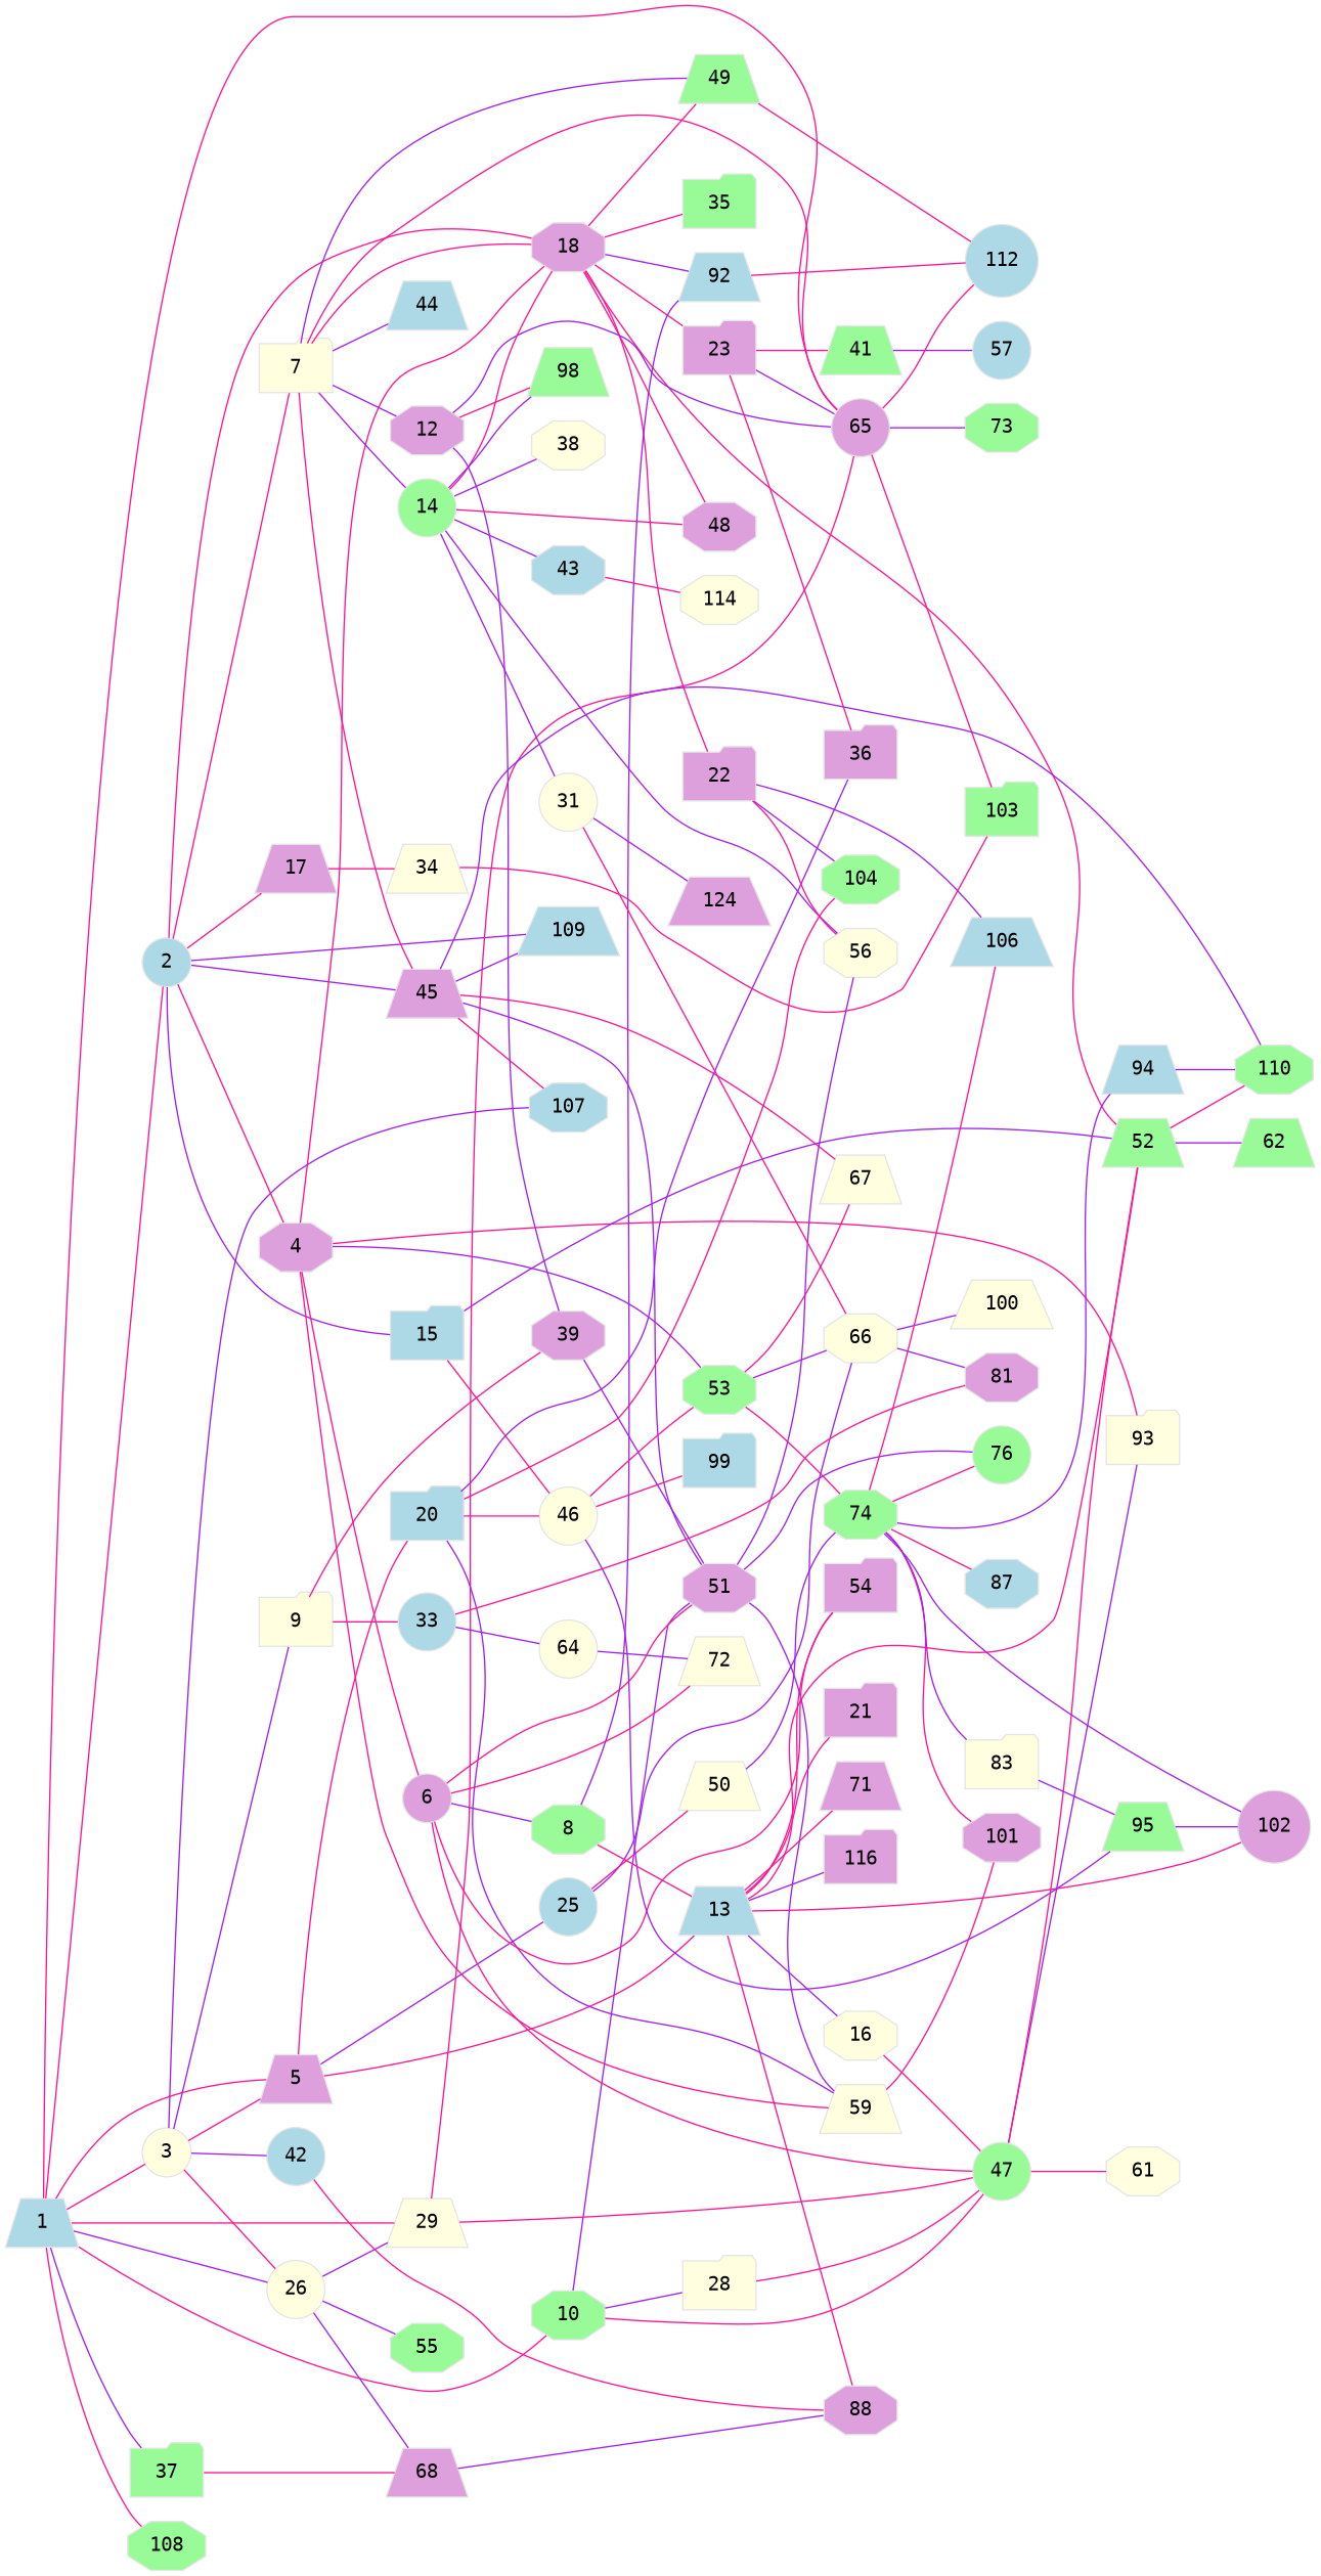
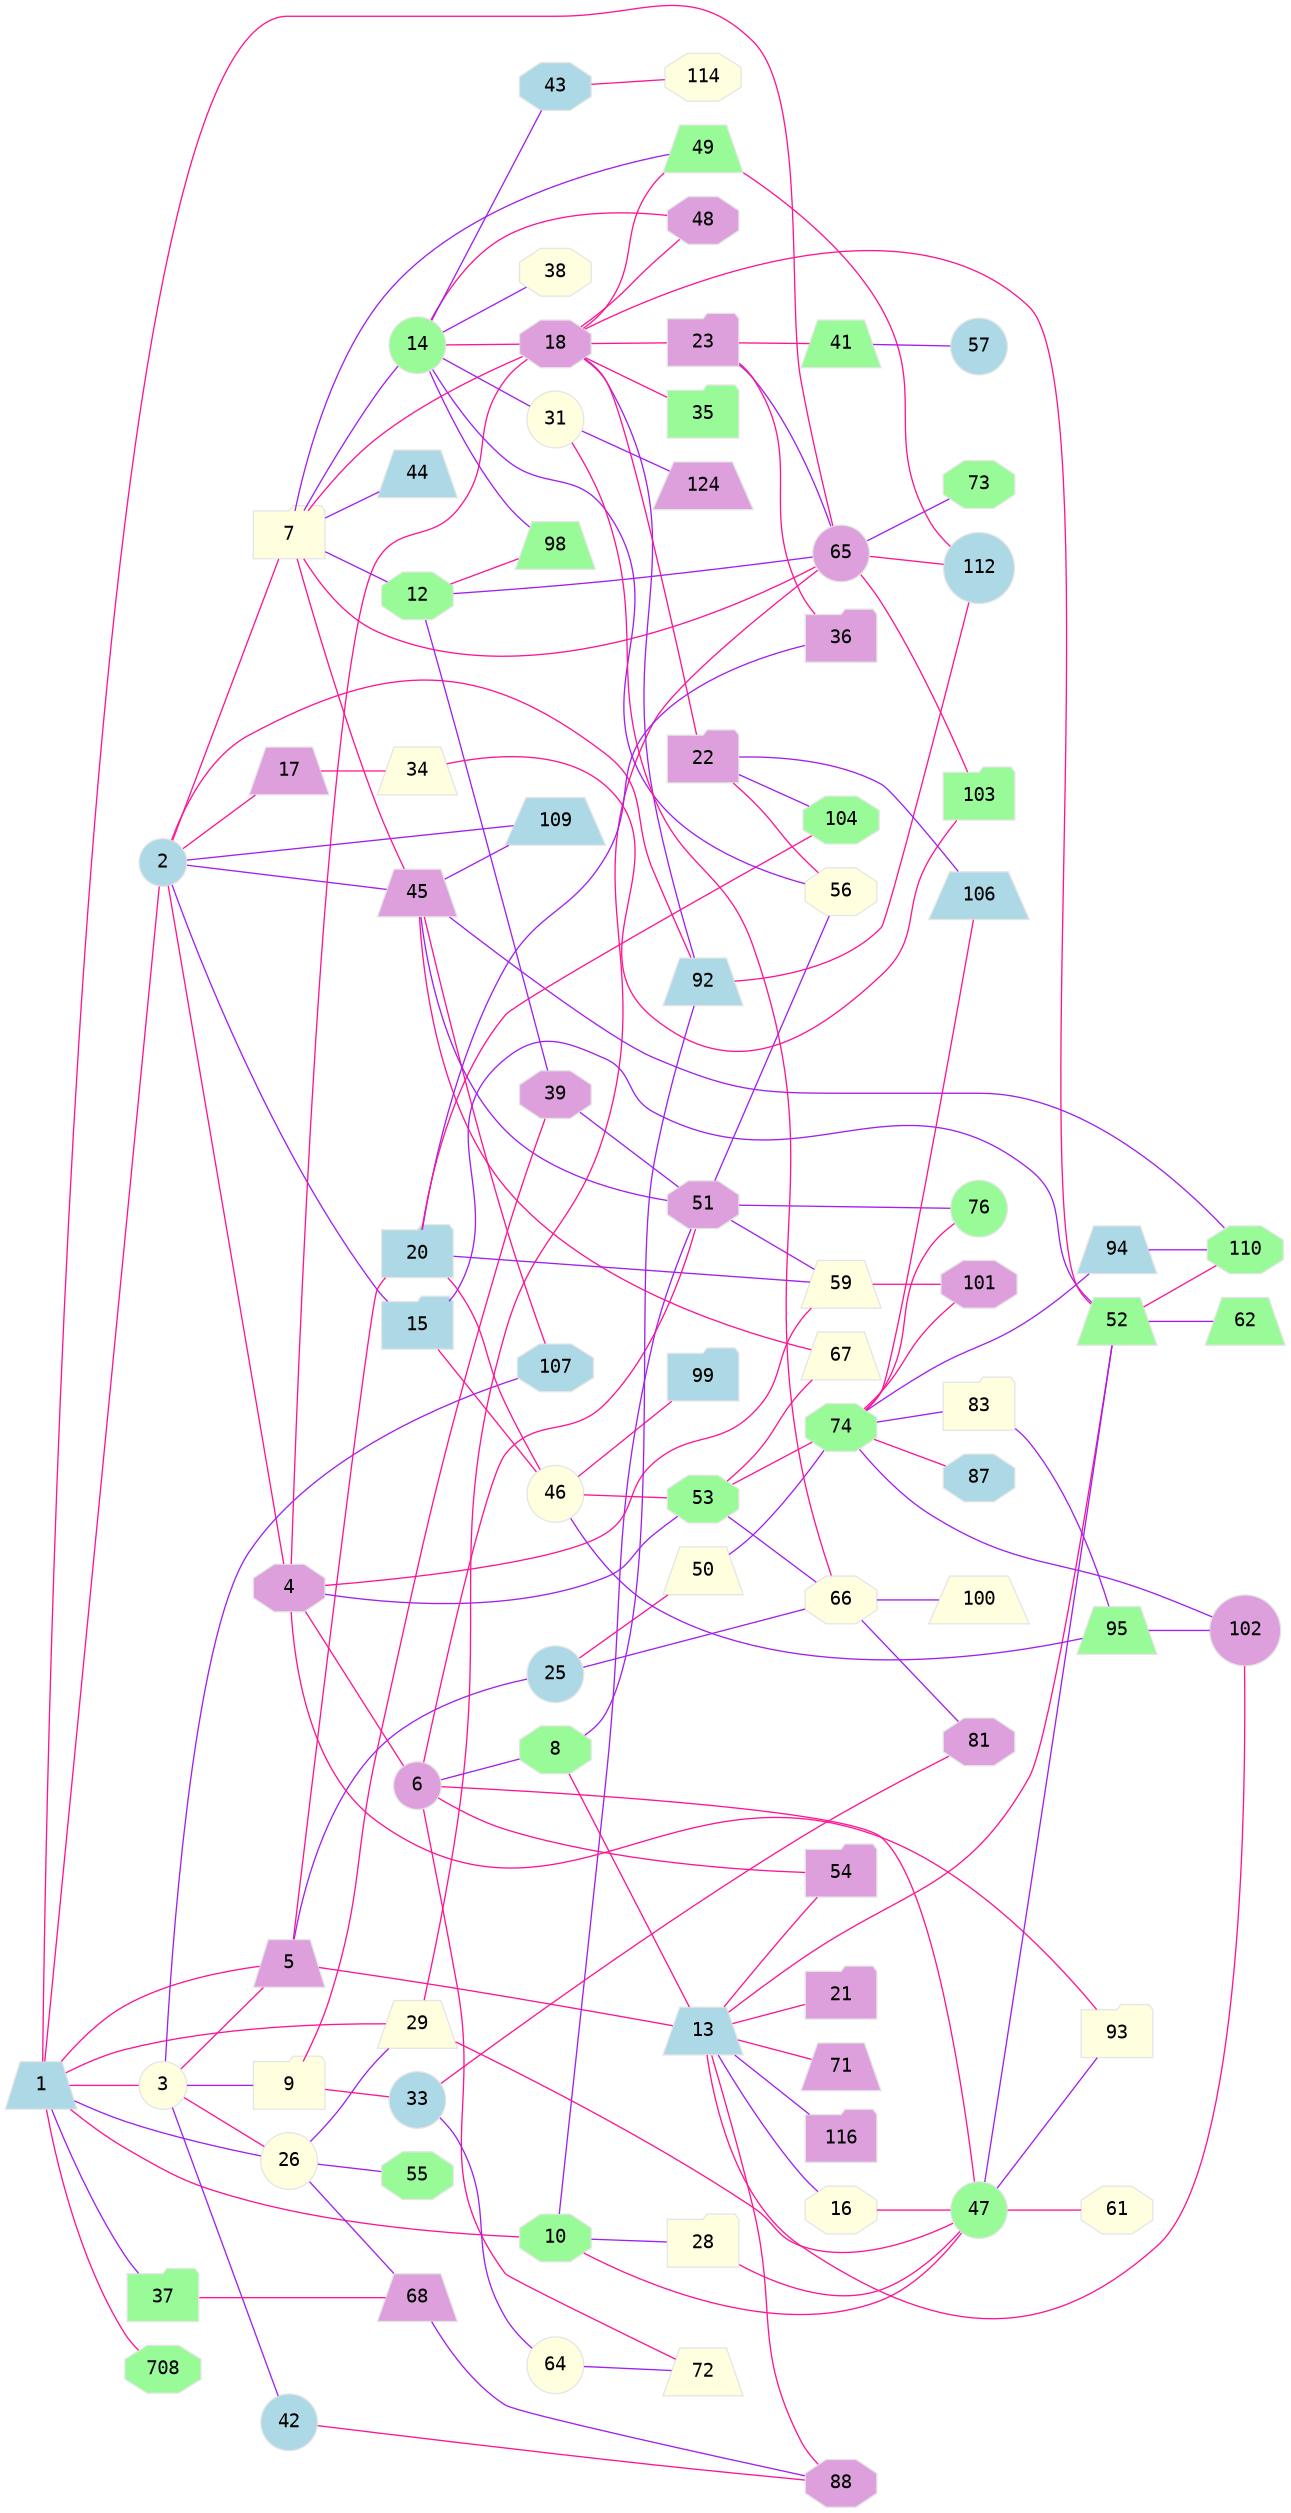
  graph {
    fontname="DejaVu Sans Mono"
    rankdir=LR
    node [color=gray90 fillcolor=plum fontname="DejaVu Sans Mono" shape=octagon style=filled]
    edge [color=deeppink fontname="DejaVu Sans Mono"]
    1 [fillcolor=lightblue shape=trapezium super="+85"]
    2 [fillcolor=lightblue shape=circle]
    3 [fillcolor=lightyellow shape=circle]
    5 [shape=trapezium super="+11"]
    10 [fillcolor=palegreen]
    26 [fillcolor=lightyellow shape=circle]
    29 [fillcolor=lightyellow shape=trapezium super="+96"]
    37 [fillcolor=palegreen shape=folder]
    65 [shape=circle super="+97"]
-   108 [fillcolor=palegreen]
+   108 [fillcolor=palegreen label=708]
    4
    7 [fillcolor=lightyellow shape=folder]
    15 [fillcolor=lightblue shape=folder super="+80"]
    17 [shape=trapezium]
    18 [super="+19+24"]
    45 [shape=trapezium super="+60"]
    109 [fillcolor=lightblue shape=trapezium]
    9 [fillcolor=lightyellow shape=folder super="+120"]
    42 [fillcolor=lightblue shape=circle]
    107 [fillcolor=lightblue]
    13 [fillcolor=lightblue shape=trapezium super="+30+40"]
    20 [fillcolor=lightblue shape=folder]
    25 [fillcolor=lightblue shape=circle super="+27"]
    47 [fillcolor=palegreen shape=circle]
    51 [super="+70"]
    28 [fillcolor=lightyellow shape=folder super="+32"]
    55 [fillcolor=palegreen]
    68 [shape=trapezium super="+79"]
    103 [fillcolor=palegreen shape=folder]
    112 [fillcolor=lightblue shape=circle]
    73 [fillcolor=palegreen]
    6 [shape=circle]
    53 [fillcolor=palegreen]
    59 [fillcolor=lightyellow shape=trapezium super="+90"]
    93 [fillcolor=lightyellow shape=folder]
-   12
+   12 [fillcolor=palegreen]
    14 [fillcolor=palegreen shape=circle]
    44 [fillcolor=lightblue shape=trapezium super="+69"]
    49 [fillcolor=palegreen shape=trapezium]
    52 [fillcolor=palegreen shape=trapezium super="+63+113+119+121"]
    46 [fillcolor=lightyellow shape=circle super="+89"]
    34 [fillcolor=lightyellow shape=trapezium]
    92 [fillcolor=lightblue shape=trapezium super="+111"]
    48
    22 [shape=folder]
    23 [shape=folder super="+122"]
    35 [fillcolor=palegreen shape=folder]
    67 [fillcolor=lightyellow shape=trapezium super="+77"]
    110 [fillcolor=palegreen]
    33 [fillcolor=lightblue shape=circle super="+115"]
    39 [super="+75"]
    88
    8 [fillcolor=palegreen]
    54 [shape=folder]
    72 [fillcolor=lightyellow shape=trapezium]
    66 [fillcolor=lightyellow super="+78"]
    74 [fillcolor=palegreen super="+82"]
    101
    16 [fillcolor=lightyellow]
    21 [shape=folder]
    71 [shape=trapezium]
    102 [shape=circle]
    116 [shape=folder]
    36 [shape=folder]
    104 [fillcolor=palegreen]
    50 [fillcolor=lightyellow shape=trapezium]
    61 [fillcolor=lightyellow]
    56 [fillcolor=lightyellow]
    76 [fillcolor=palegreen shape=circle super="+91"]
    98 [fillcolor=palegreen shape=trapezium]
    31 [fillcolor=lightyellow shape=circle]
    38 [fillcolor=lightyellow]
    43 [fillcolor=lightblue]
    64 [fillcolor=lightyellow shape=circle]
    81
    62 [fillcolor=palegreen shape=trapezium]
    124 [shape=trapezium]
    114 [fillcolor=lightyellow]
    95 [fillcolor=palegreen shape=trapezium super="+105+123"]
    99 [fillcolor=lightblue shape=folder]
    106 [fillcolor=lightblue shape=trapezium]
    41 [fillcolor=palegreen shape=trapezium]
    57 [fillcolor=lightblue shape=circle]
    100 [fillcolor=lightyellow shape=trapezium]
    83 [fillcolor=lightyellow shape=folder]
    87 [fillcolor=lightblue]
    94 [fillcolor=lightblue shape=trapezium]
    1 -- 2
    1 -- 3
    1 -- 5
    1 -- 10
    1 -- 26 [color=purple]
    1 -- 29
    1 -- 37 [color=purple]
    1 -- 65
    1 -- 108
    2 -- 4
    2 -- 7
    2 -- 15 [color=purple]
    2 -- 17
-   2 -- 18
+   2 -- 92
    2 -- 45 [color=purple]
    2 -- 109 [color=purple]
    3 -- 5
    3 -- 26
    3 -- 9 [color=purple]
    3 -- 42 [color=purple]
    3 -- 107 [color=purple]
    5 -- 13
    5 -- 20
    5 -- 25 [color=purple]
    10 -- 47
    10 -- 51 [color=purple]
    10 -- 28 [color=purple]
    26 -- 29 [color=purple]
    26 -- 55 [color=purple]
    26 -- 68 [color=purple]
    29 -- 65
    29 -- 47
    37 -- 68
    65 -- 103
    65 -- 112
    65 -- 73 [color=purple]
    4 -- 18
    4 -- 6
    4 -- 53 [color=purple]
    4 -- 59
    4 -- 93
    7 -- 65
    7 -- 18
    7 -- 45
    7 -- 12 [color=purple]
    7 -- 14 [color=purple]
    7 -- 44 [color=purple]
    7 -- 49 [color=purple]
    15 -- 52 [color=purple]
    15 -- 46
    17 -- 34
    18 -- 49
    18 -- 52
    18 -- 92 [color=purple]
    18 -- 48
    18 -- 22
    18 -- 23
    18 -- 35
    45 -- 109 [color=purple]
    45 -- 107
    45 -- 51 [color=purple]
    45 -- 67
    45 -- 110 [color=purple]
    9 -- 33
    9 -- 39
    42 -- 88
    13 -- 52
    13 -- 88
    13 -- 54
    13 -- 16 [color=purple]
    13 -- 21
    13 -- 71
    13 -- 102
    13 -- 116 [color=purple]
    20 -- 59 [color=purple]
    20 -- 46
    20 -- 36 [color=purple]
    20 -- 104
    25 -- 66 [color=purple]
    25 -- 50
    47 -- 93 [color=purple]
-   47 -- 52
+   47 -- 52 [color=purple]
    47 -- 61
    51 -- 59 [color=purple]
    51 -- 56 [color=purple]
    51 -- 76 [color=purple]
    28 -- 47
    68 -- 88 [color=purple]
    6 -- 47
    6 -- 51
    6 -- 8 [color=purple]
    6 -- 54
    6 -- 72
    53 -- 67
    53 -- 66 [color=purple]
    53 -- 74
    59 -- 101
    12 -- 65 [color=purple]
    12 -- 39 [color=purple]
    12 -- 98
    14 -- 18
    14 -- 48
    14 -- 56 [color=purple]
    14 -- 98 [color=purple]
    14 -- 31 [color=purple]
    14 -- 38 [color=purple]
    14 -- 43 [color=purple]
    49 -- 112
    52 -- 110
    52 -- 62 [color=purple]
    46 -- 53
    46 -- 95 [color=purple]
    46 -- 99
    34 -- 103
    92 -- 112
    22 -- 104 [color=purple]
    22 -- 56
    22 -- 106 [color=purple]
    23 -- 65 [color=purple]
    23 -- 36
    23 -- 41
    33 -- 64 [color=purple]
    33 -- 81
    39 -- 51 [color=purple]
    8 -- 13
    8 -- 92 [color=purple]
    66 -- 81 [color=purple]
    66 -- 100 [color=purple]
    74 -- 101
    74 -- 102 [color=purple]
    74 -- 76
    74 -- 106
    74 -- 83 [color=purple]
    74 -- 87
    74 -- 94 [color=purple]
    16 -- 47
    50 -- 74 [color=purple]
    31 -- 66
    31 -- 124 [color=purple]
    43 -- 114
    64 -- 72 [color=purple]
    95 -- 102 [color=purple]
    41 -- 57 [color=purple]
    83 -- 95 [color=purple]
    94 -- 110 [color=purple]
  }
